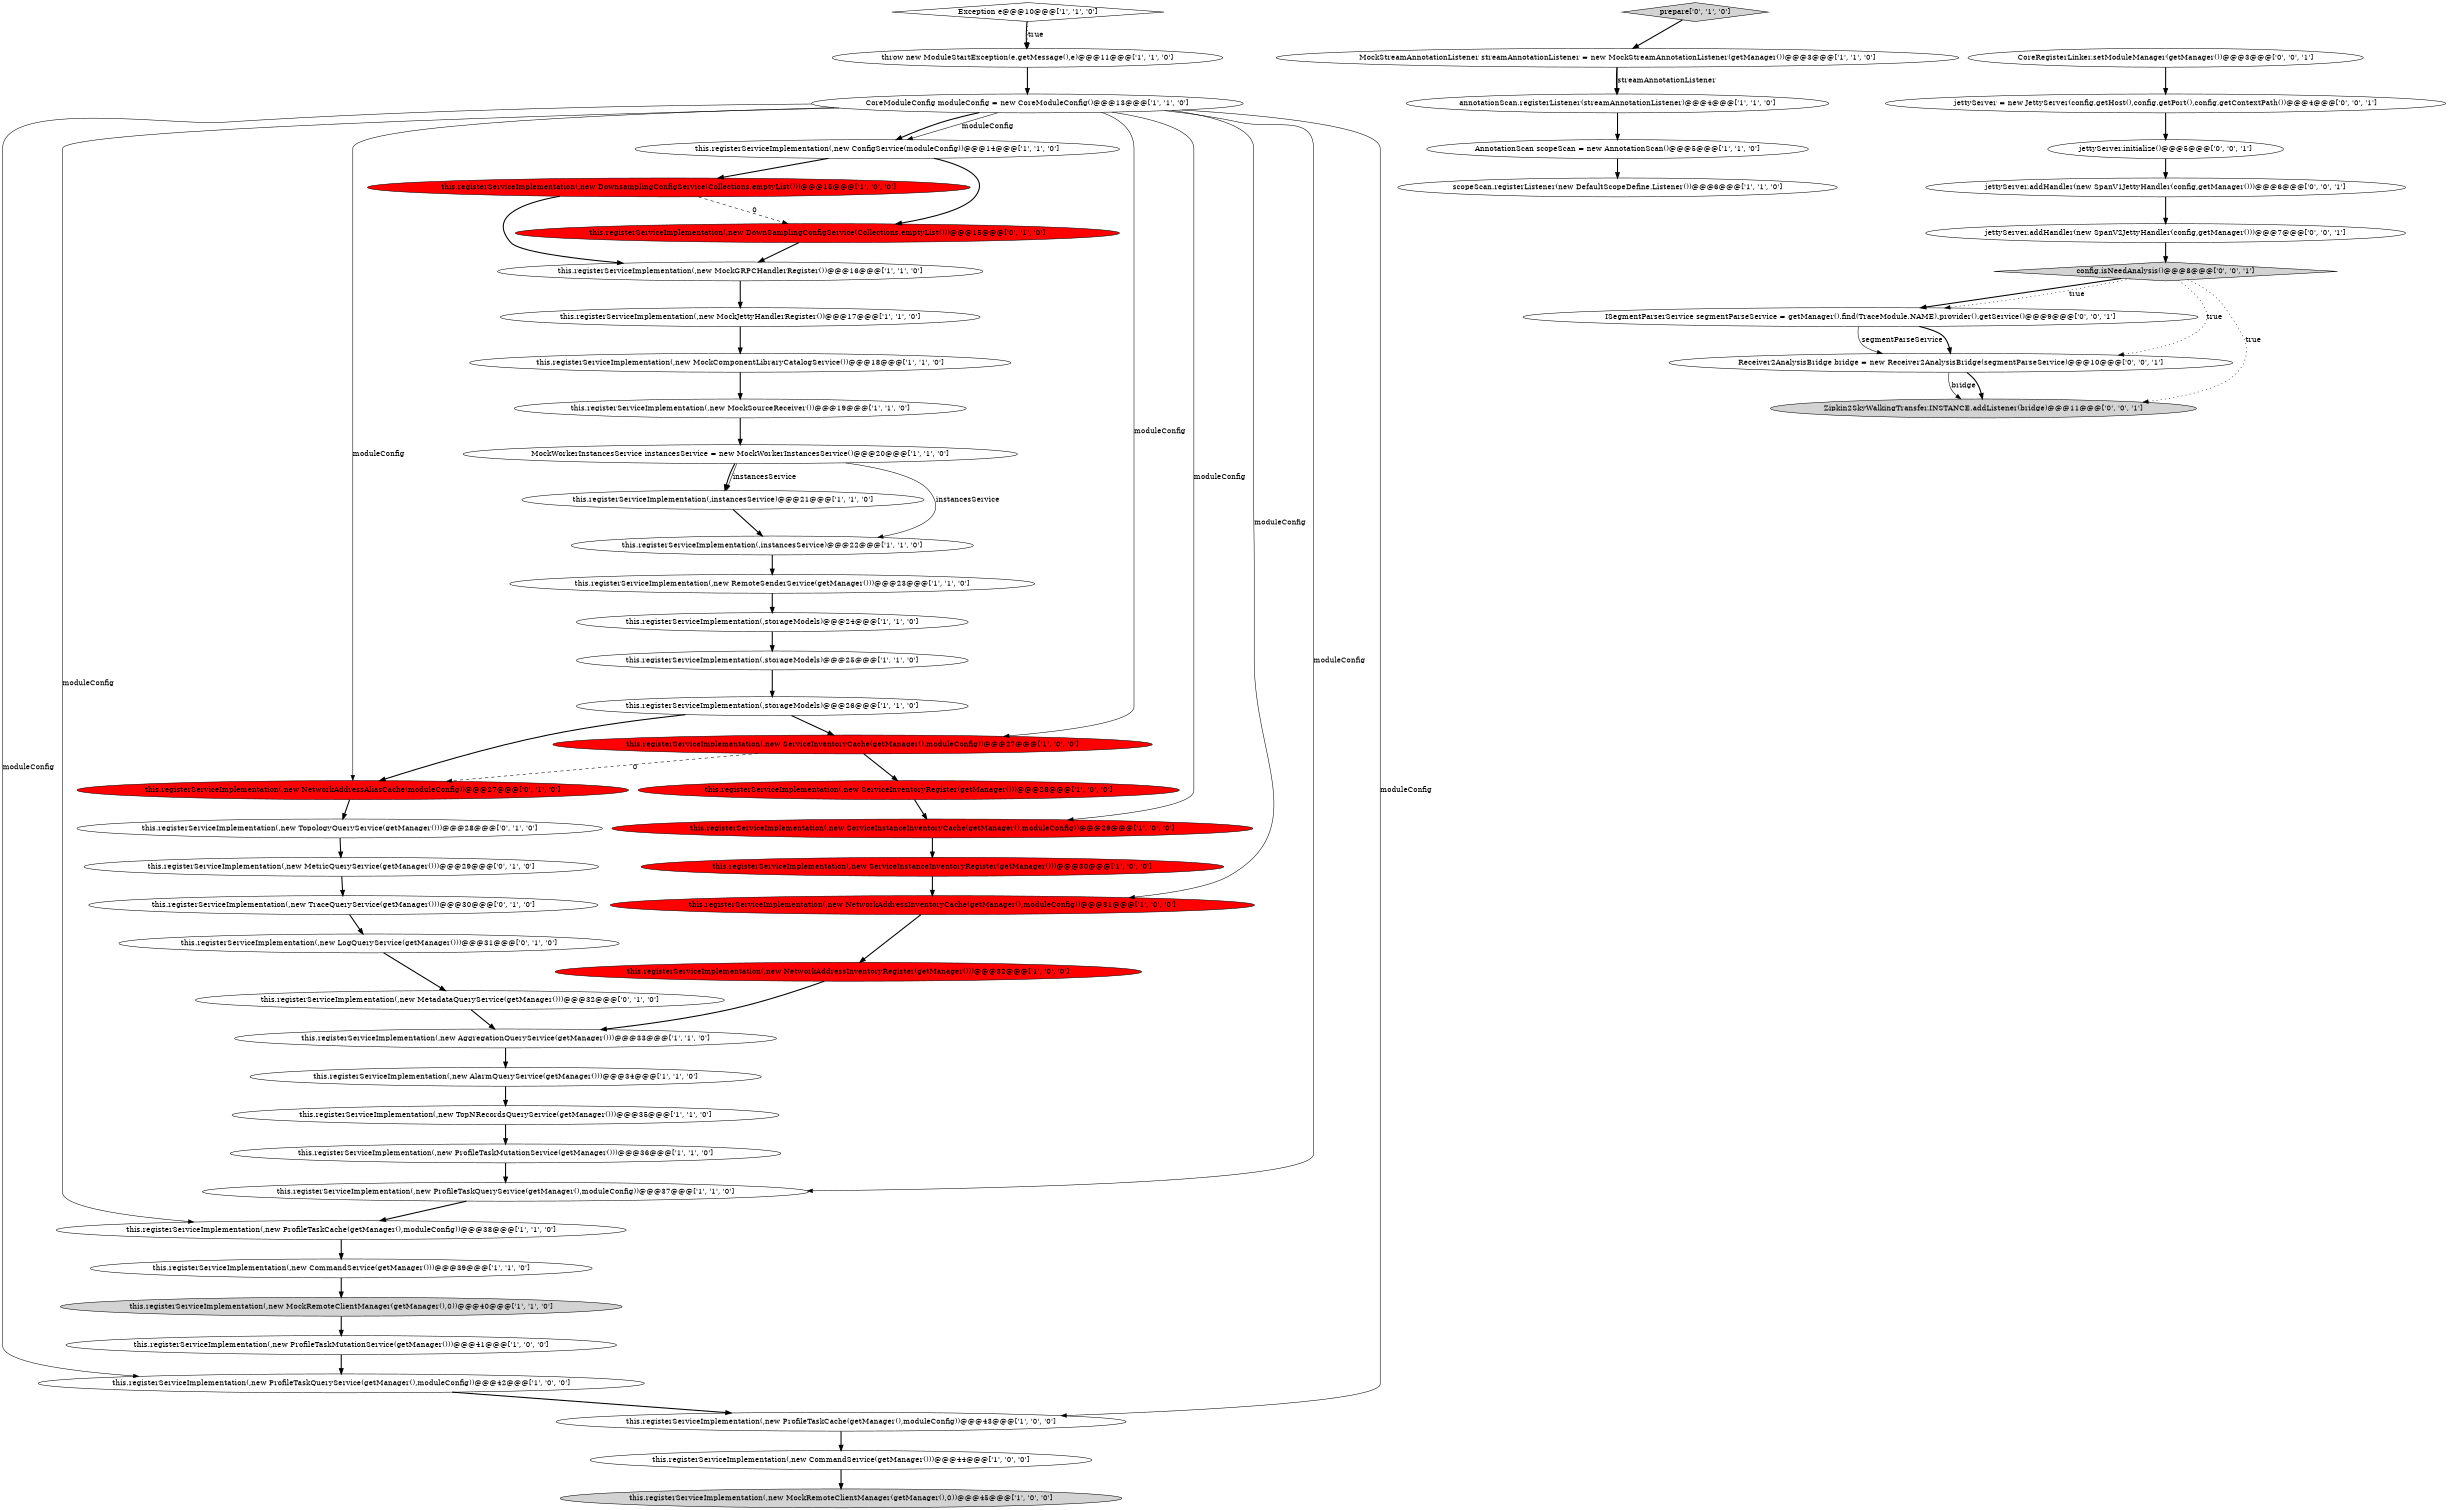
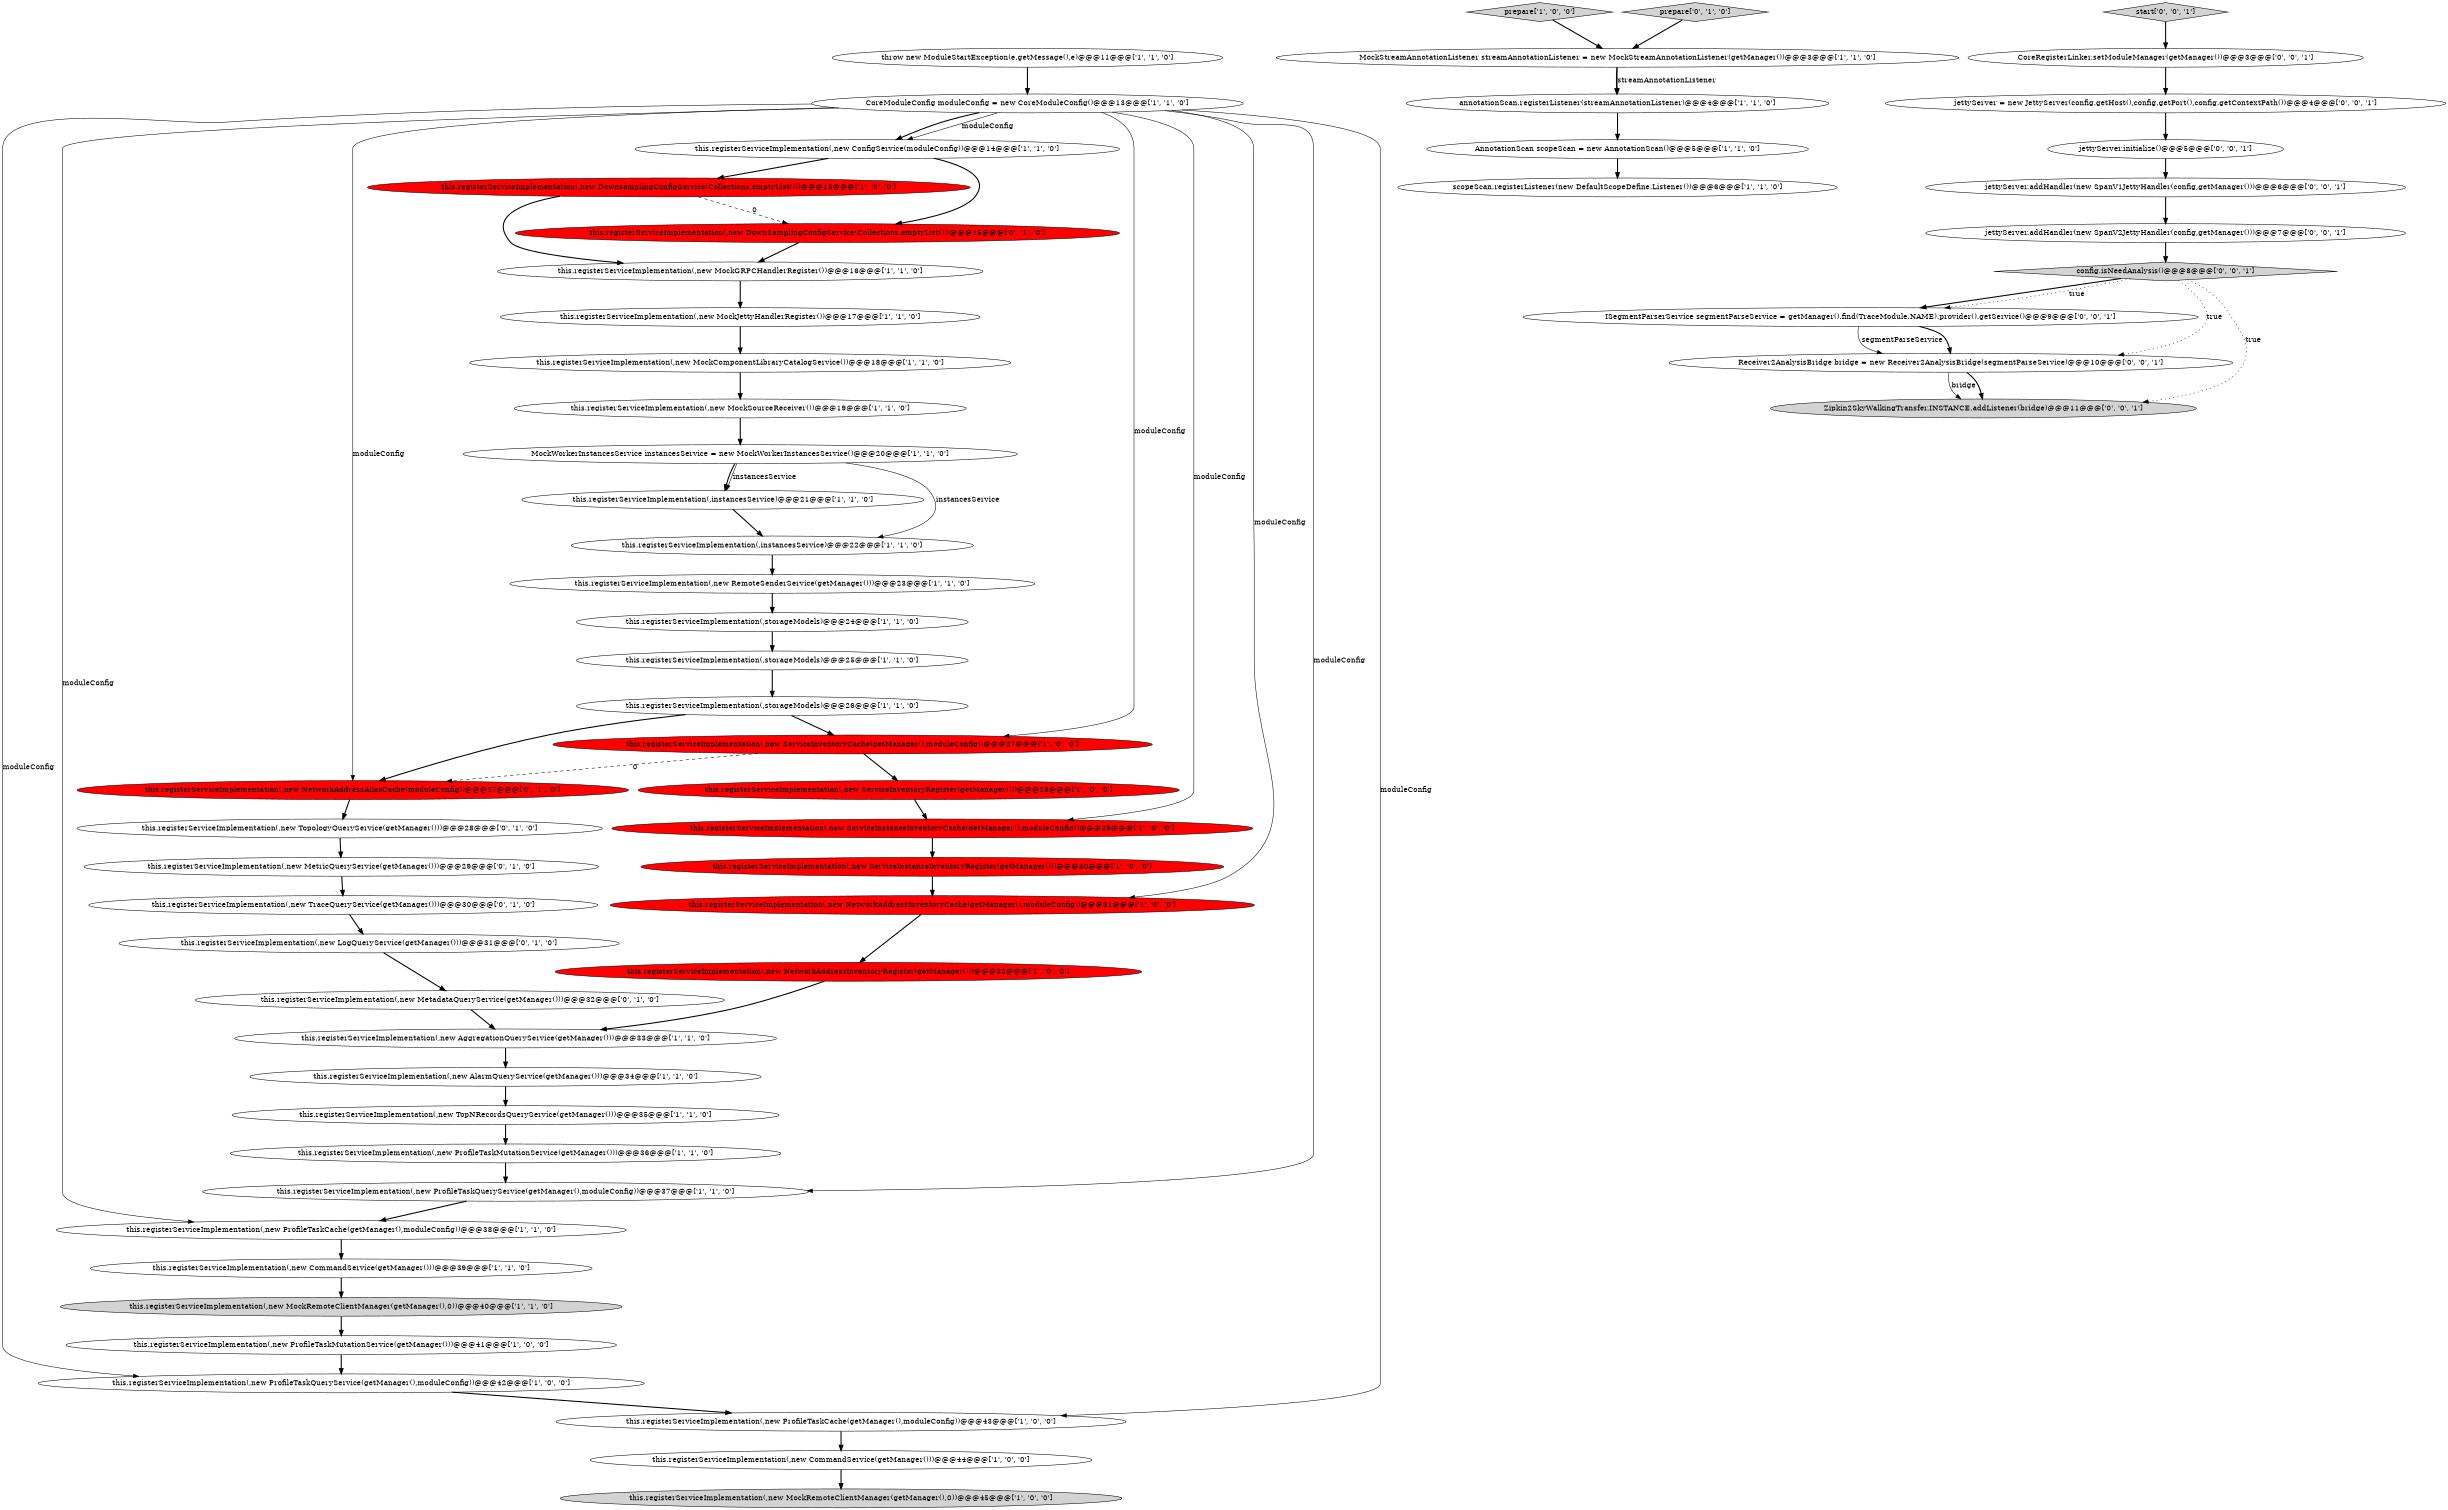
  digraph {
    fontname="DejaVu Serif"
    node [fillcolor=white fontname="DejaVu Serif" shape=ellipse style=filled]
    edge [fontname="DejaVu Serif" style=bold]
    n1 [label="MockWorkerInstancesService instancesService = new MockWorkerInstancesService()@@@20@@@['1', '1', '0']"]
    n2 [label="this.registerServiceImplementation(,instancesService)@@@21@@@['1', '1', '0']"]
    n3 [label="this.registerServiceImplementation(,instancesService)@@@22@@@['1', '1', '0']"]
    n4 [label="this.registerServiceImplementation(,new RemoteSenderService(getManager()))@@@23@@@['1', '1', '0']"]
    n5 [label="this.registerServiceImplementation(,new CommandService(getManager()))@@@39@@@['1', '1', '0']"]
    n6 [fillcolor=lightgray label="this.registerServiceImplementation(,new MockRemoteClientManager(getManager(),0))@@@40@@@['1', '1', '0']"]
    n7 [label="this.registerServiceImplementation(,new ProfileTaskMutationService(getManager()))@@@41@@@['1', '0', '0']"]
    n8 [fillcolor=red label="this.registerServiceImplementation(,new ServiceInstanceInventoryCache(getManager(),moduleConfig))@@@29@@@['1', '0', '0']"]
    n9 [fillcolor=red label="this.registerServiceImplementation(,new ServiceInstanceInventoryRegister(getManager()))@@@30@@@['1', '0', '0']"]
    n10 [fillcolor=red label="this.registerServiceImplementation(,new NetworkAddressInventoryCache(getManager(),moduleConfig))@@@31@@@['1', '0', '0']"]
    n11 [label="AnnotationScan scopeScan = new AnnotationScan()@@@5@@@['1', '1', '0']"]
    n12 [label="scopeScan.registerListener(new DefaultScopeDefine.Listener())@@@6@@@['1', '1', '0']"]
    n13 [label="this.registerServiceImplementation(,new ProfileTaskQueryService(getManager(),moduleConfig))@@@42@@@['1', '0', '0']"]
    n14 [label="this.registerServiceImplementation(,new ProfileTaskCache(getManager(),moduleConfig))@@@43@@@['1', '0', '0']"]
    n15 [label="this.registerServiceImplementation(,new CommandService(getManager()))@@@44@@@['1', '0', '0']"]
    n16 [fillcolor=red label="this.registerServiceImplementation(,new NetworkAddressInventoryRegister(getManager()))@@@32@@@['1', '0', '0']"]
    n17 [label="this.registerServiceImplementation(,new AggregationQueryService(getManager()))@@@33@@@['1', '1', '0']"]
    n18 [fillcolor=red label="this.registerServiceImplementation(,new ServiceInventoryRegister(getManager()))@@@28@@@['1', '0', '0']"]
    n19 [label="jettyServer.addHandler(new SpanV1JettyHandler(config,getManager()))@@@6@@@['0', '0', '1']"]
    n20 [label="jettyServer.addHandler(new SpanV2JettyHandler(config,getManager()))@@@7@@@['0', '0', '1']"]
    n21 [fillcolor=lightgray label="config.isNeedAnalysis()@@@8@@@['0', '0', '1']" shape=diamond]
    n22 [label="this.registerServiceImplementation(,new AlarmQueryService(getManager()))@@@34@@@['1', '1', '0']"]
    n23 [label="this.registerServiceImplementation(,new TopNRecordsQueryService(getManager()))@@@35@@@['1', '1', '0']"]
    n24 [label="this.registerServiceImplementation(,new ProfileTaskMutationService(getManager()))@@@36@@@['1', '1', '0']"]
    n25 [label="CoreModuleConfig moduleConfig = new CoreModuleConfig()@@@13@@@['1', '1', '0']"]
    n26 [label="this.registerServiceImplementation(,new ConfigService(moduleConfig))@@@14@@@['1', '1', '0']"]
    n27 [label="this.registerServiceImplementation(,new ProfileTaskCache(getManager(),moduleConfig))@@@38@@@['1', '1', '0']"]
    n28 [fillcolor=red label="this.registerServiceImplementation(,new ServiceInventoryCache(getManager(),moduleConfig))@@@27@@@['1', '0', '0']"]
    n29 [fillcolor=red label="this.registerServiceImplementation(,new NetworkAddressAliasCache(moduleConfig))@@@27@@@['0', '1', '0']"]
    n30 [label="this.registerServiceImplementation(,new ProfileTaskQueryService(getManager(),moduleConfig))@@@37@@@['1', '1', '0']"]
    n31 [fillcolor=red label="this.registerServiceImplementation(,new DownSamplingConfigService(Collections.emptyList()))@@@15@@@['0', '1', '0']"]
    n32 [fillcolor=red label="this.registerServiceImplementation(,new DownsamplingConfigService(Collections.emptyList()))@@@15@@@['1', '0', '0']"]
    n33 [label="this.registerServiceImplementation(,new TopologyQueryService(getManager()))@@@28@@@['0', '1', '0']"]
    n34 [label="this.registerServiceImplementation(,new MockComponentLibraryCatalogService())@@@18@@@['1', '1', '0']"]
    n35 [label="this.registerServiceImplementation(,new MockSourceReceiver())@@@19@@@['1', '1', '0']"]
    n36 [label="this.registerServiceImplementation(,storageModels)@@@26@@@['1', '1', '0']"]
    n37 [label="this.registerServiceImplementation(,storageModels)@@@24@@@['1', '1', '0']"]
    n38 [label="this.registerServiceImplementation(,storageModels)@@@25@@@['1', '1', '0']"]
    n39 [label="CoreRegisterLinker.setModuleManager(getManager())@@@3@@@['0', '0', '1']"]
    n40 [label="jettyServer = new JettyServer(config.getHost(),config.getPort(),config.getContextPath())@@@4@@@['0', '0', '1']"]
    n41 [label="jettyServer.initialize()@@@5@@@['0', '0', '1']"]
    n42 [fillcolor=lightgray label="this.registerServiceImplementation(,new MockRemoteClientManager(getManager(),0))@@@45@@@['1', '0', '0']"]
    n43 [label="ISegmentParserService segmentParseService = getManager().find(TraceModule.NAME).provider().getService()@@@9@@@['0', '0', '1']"]
    n44 [label="Receiver2AnalysisBridge bridge = new Receiver2AnalysisBridge(segmentParseService)@@@10@@@['0', '0', '1']"]
    n45 [fillcolor=lightgray label="Zipkin2SkyWalkingTransfer.INSTANCE.addListener(bridge)@@@11@@@['0', '0', '1']"]
    n46 [label="this.registerServiceImplementation(,new LogQueryService(getManager()))@@@31@@@['0', '1', '0']"]
    n47 [label="this.registerServiceImplementation(,new MetadataQueryService(getManager()))@@@32@@@['0', '1', '0']"]
    n48 [label="this.registerServiceImplementation(,new MockGRPCHandlerRegister())@@@16@@@['1', '1', '0']"]
    n49 [label="this.registerServiceImplementation(,new MetricQueryService(getManager()))@@@29@@@['0', '1', '0']"]
    n50 [label="this.registerServiceImplementation(,new TraceQueryService(getManager()))@@@30@@@['0', '1', '0']"]
    n51 [label="annotationScan.registerListener(streamAnnotationListener)@@@4@@@['1', '1', '0']"]
    n52 [label="this.registerServiceImplementation(,new MockJettyHandlerRegister())@@@17@@@['1', '1', '0']"]
-   n53 [label="Exception e@@@10@@@['1', '1', '0']" shape=diamond]
    n54 [label="throw new ModuleStartException(e.getMessage(),e)@@@11@@@['1', '1', '0']"]
+   n55 [fillcolor=lightgray label="start['0', '0', '1']" shape=diamond]
    n56 [label="MockStreamAnnotationListener streamAnnotationListener = new MockStreamAnnotationListener(getManager())@@@3@@@['1', '1', '0']"]
+   n57 [fillcolor=lightgray label="prepare['1', '0', '0']" shape=diamond]
    n58 [fillcolor=lightgray label="prepare['0', '1', '0']" shape=diamond]
    n1 -> n2 [label=instancesService style=solid]
    n1 -> n2
    n1 -> n3 [label=instancesService style=solid]
    n2 -> n3
    n3 -> n4
    n4 -> n37
    n5 -> n6
    n6 -> n7
    n7 -> n13
    n8 -> n9
    n9 -> n10
    n10 -> n16
    n11 -> n12
    n13 -> n14
    n14 -> n15
    n15 -> n42
    n16 -> n17
    n17 -> n22
    n18 -> n8
    n19 -> n20
    n20 -> n21
    n21 -> n43
    n21 -> n43 [label=true style=dotted]
    n21 -> n44 [label=true style=dotted]
    n21 -> n45 [label=true style=dotted]
    n22 -> n23
    n23 -> n24
    n24 -> n30
    n25 -> n8 [label=moduleConfig style=solid]
    n25 -> n10 [label=moduleConfig style=solid]
    n25 -> n13 [label=moduleConfig style=solid]
    n25 -> n14 [label=moduleConfig style=solid]
    n25 -> n26 [label=moduleConfig style=solid]
    n25 -> n26
    n25 -> n27 [label=moduleConfig style=solid]
    n25 -> n28 [label=moduleConfig style=solid]
    n25 -> n29 [label=moduleConfig style=solid]
    n25 -> n30 [label=moduleConfig style=solid]
    n26 -> n31
    n26 -> n32
    n27 -> n5
    n28 -> n18
    n28 -> n29 [label=0 style=dashed]
    n29 -> n33
    n30 -> n27
    n31 -> n48
    n32 -> n31 [label=0 style=dashed]
    n32 -> n48
    n33 -> n49
    n34 -> n35
    n35 -> n1
    n36 -> n28
    n36 -> n29
    n37 -> n38
    n38 -> n36
    n39 -> n40
    n40 -> n41
    n41 -> n19
    n43 -> n44 [label=segmentParseService style=solid]
    n43 -> n44
    n44 -> n45 [label=bridge style=solid]
    n44 -> n45
    n46 -> n47
    n47 -> n17
    n48 -> n52
    n49 -> n50
    n50 -> n46
    n51 -> n11
    n52 -> n34
-   n53 -> n54
-   n53 -> n54 [label=true style=dotted]
    n54 -> n25
+   n55 -> n39
    n56 -> n51
    n56 -> n51 [label=streamAnnotationListener style=solid]
+   n57 -> n56
    n58 -> n56
  }
